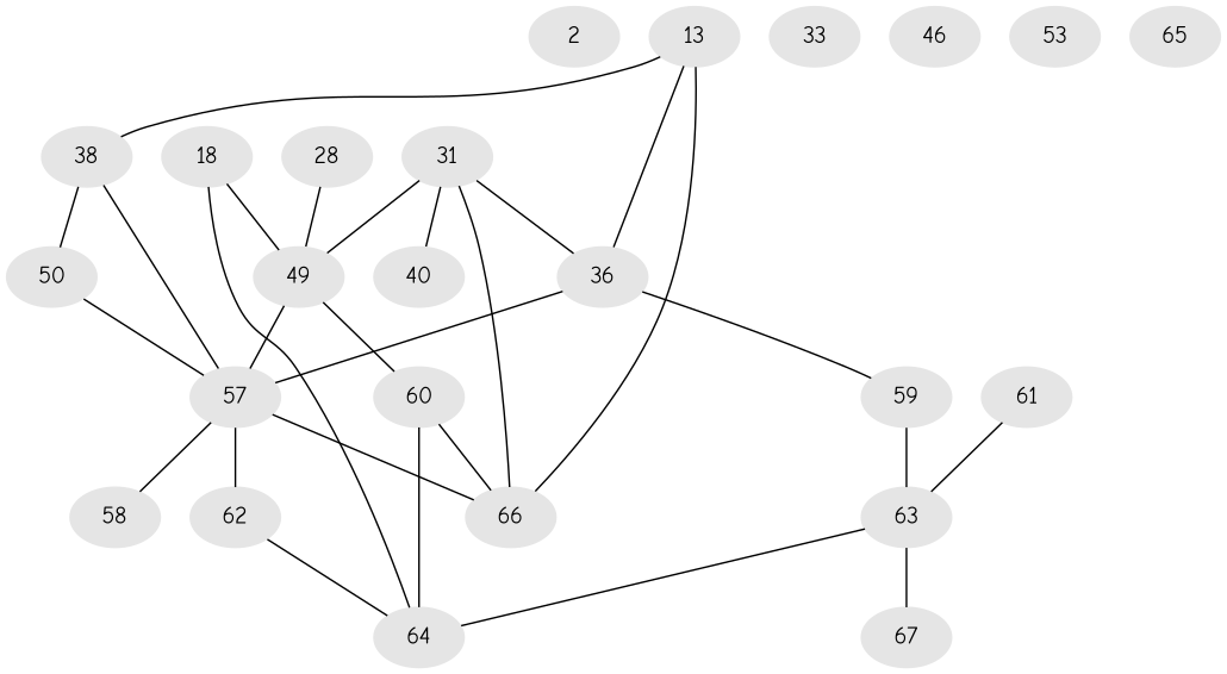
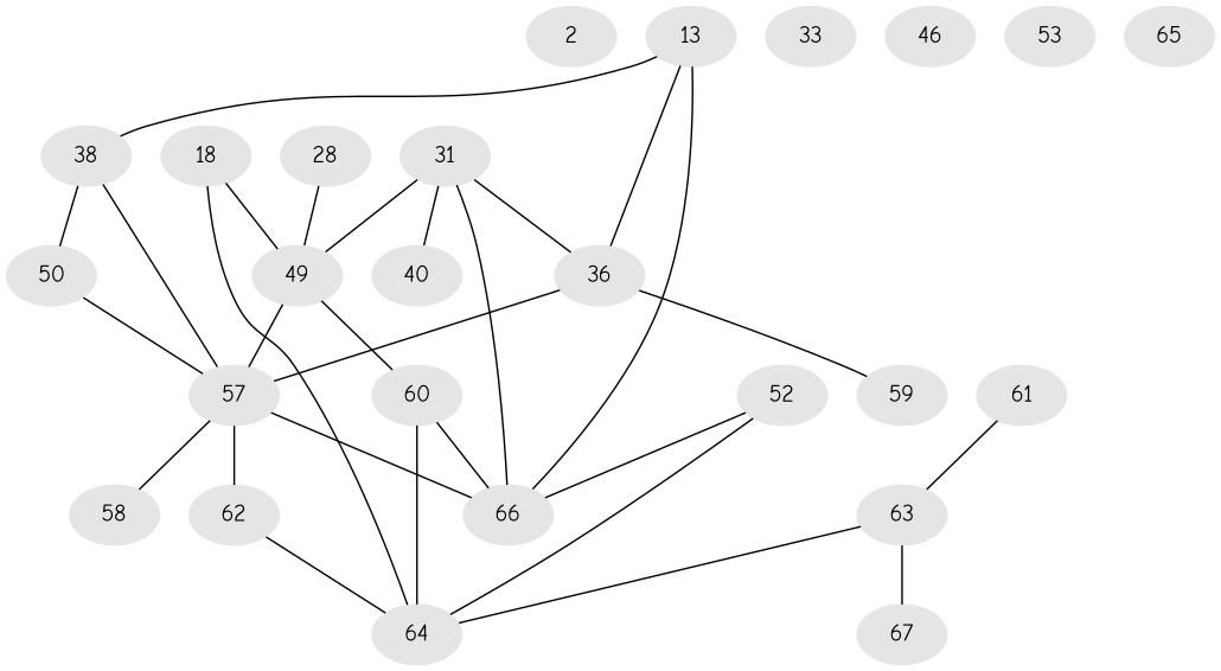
  graph {
    fontname="Comic Neue"
    node [color=gray90 fontname="Comic Neue" style=filled]
    edge [fontname="Comic Neue"]
    2
    n2 [label=13 super="+3"]
    38 [super="+19"]
    n4 [label=36 super="+5"]
    66 [super="+9+35+55"]
    50 [super="+45"]
    57 [super="+12+41"]
    59 [super="+10+21"]
    49 [super="+16"]
    60 [super="+34+47"]
    18
    64 [super="+48+51+54"]
    28
    40 [super="+29"]
    31
    33
    58
    62
    46 [super="+44"]
+   52
    53
    63 [super="+13"]
    67 [super="+42"]
    61 [super="+8+22"]
    65
    n2 -- 38
    n2 -- n4
    n2 -- 66 [weight=3]
    38 -- 50
    38 -- 57
    n4 -- 57 [weight=3]
    n4 -- 59
    50 -- 57 [weight=3]
    57 -- 66 [weight=3]
    57 -- 58
    57 -- 62
-   59 -- 63
    49 -- 57
    49 -- 60
    60 -- 66 [weight=2]
    60 -- 64
    18 -- 49
    18 -- 64
    28 -- 49
    31 -- n4
    31 -- 66
    31 -- 49 [weight=2]
    31 -- 40
    62 -- 64
+   52 -- 66
+   52 -- 64
    63 -- 64
    63 -- 67
    61 -- 63
  }
